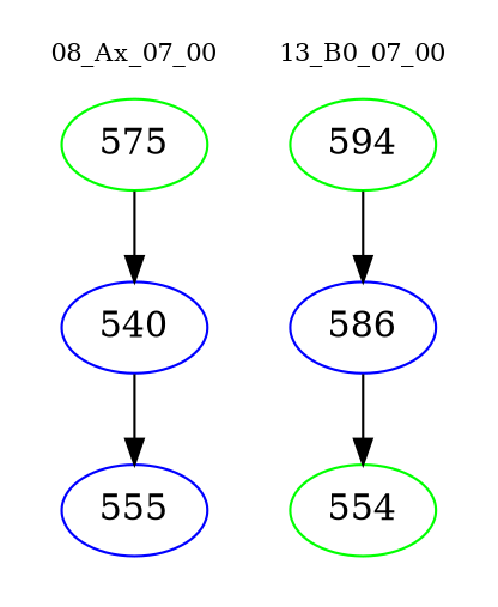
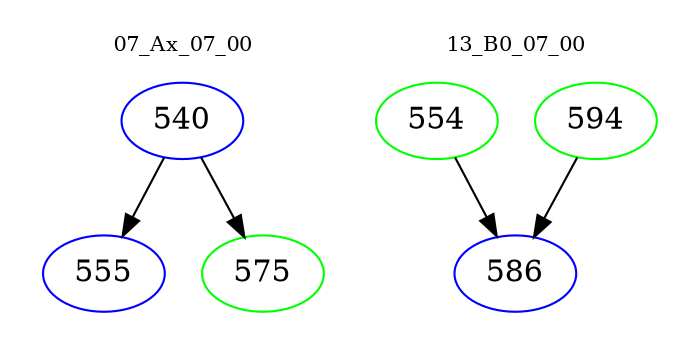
  digraph {
    node [color=blue]
    edge [color=black]
    n1 [label=555]
    n2 [label=540]
    n3 [color=green label=575]
    n4 [color=green label=594]
    n5 [label=586]
    n6 [color=green label=554]
    subgraph cluster_1 {
      color=white
      fontsize=10
-     label="08_Ax_07_00"
+     label="07_Ax_07_00"
      n1
      n2
      n3
    }
    subgraph cluster_2 {
      color=white
      fontsize=10
      label="13_B0_07_00"
      n4
      n5
      n6
    }
    n2 -> n1
-   n3 -> n2
+   n2 -> n3
    n4 -> n5
-   n5 -> n6
+   n6 -> n5
  }
